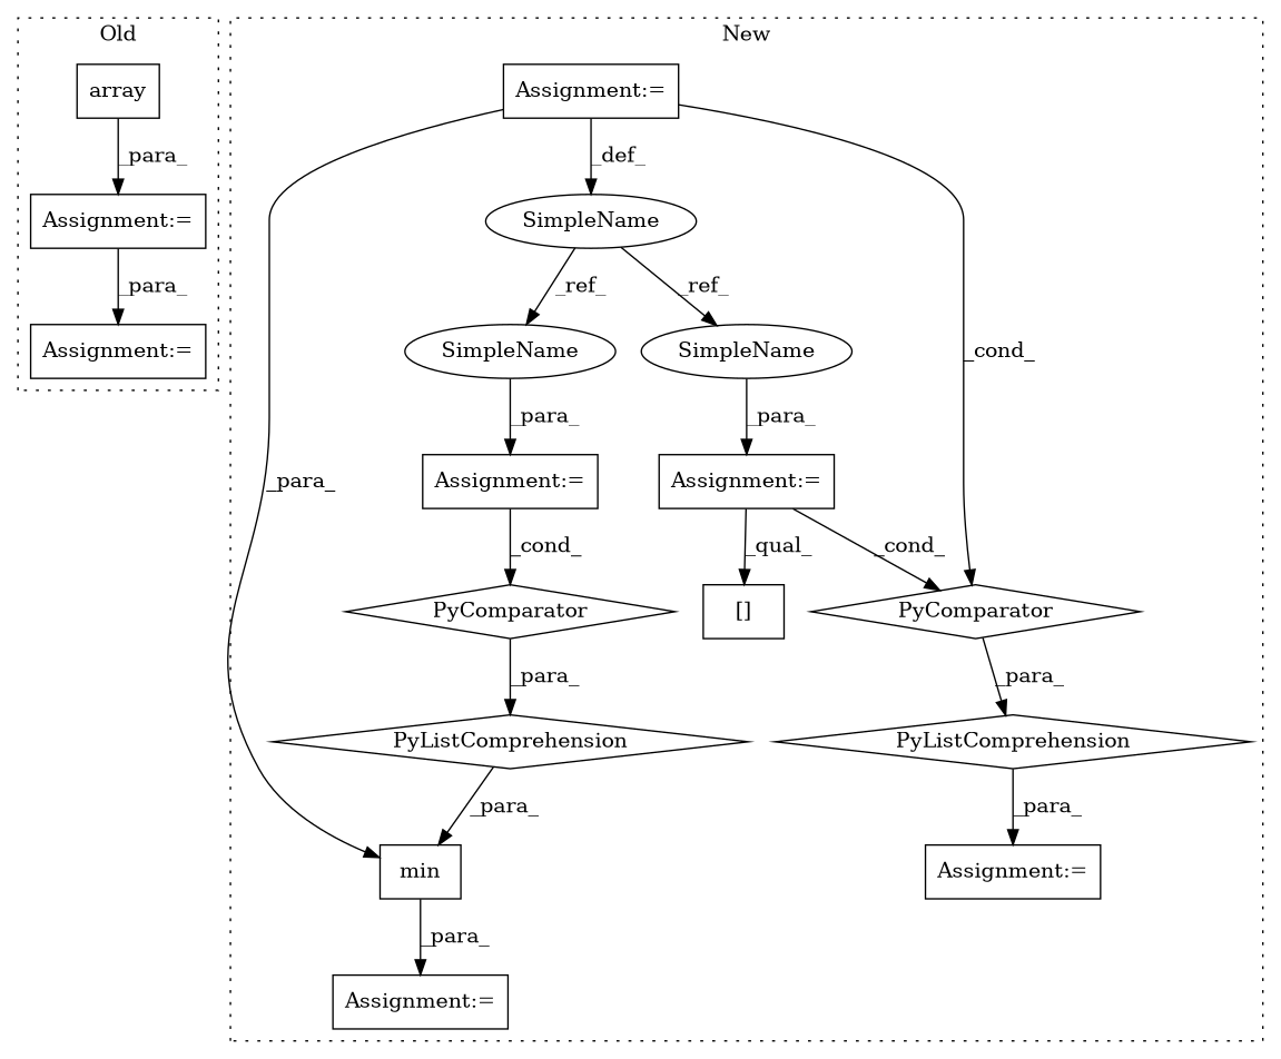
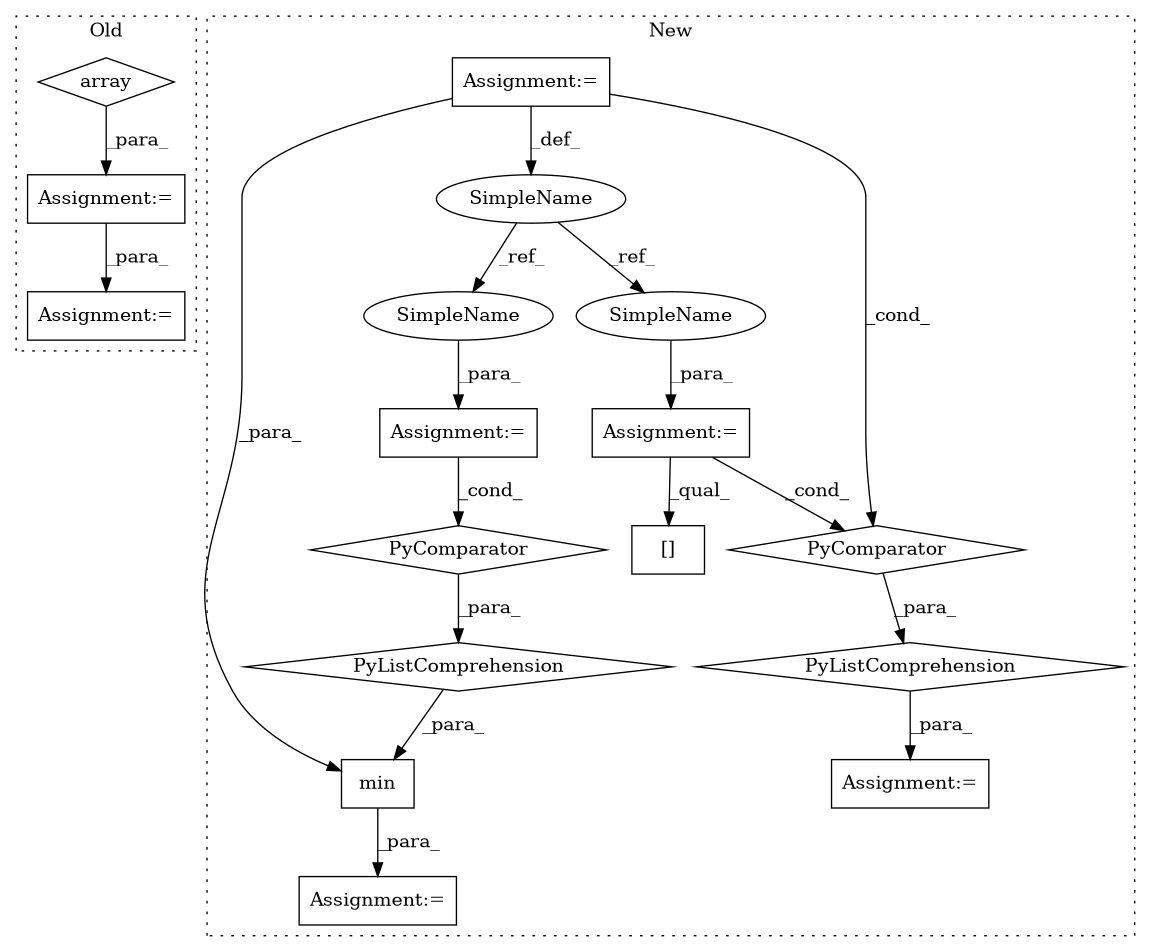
  digraph {
    node [a=7 l=1 s=4510 shape=box]
-   n1 [a=32 l="6,1" label=array s="3727,3764"]
+   n1 [a=32 l="6,1" label=array s="3727,3764" shape=diamond]
    n2 [label="Assignment:=" s=3838]
    n3 [label="Assignment:=" s=3720]
    n4 [a=113 l=25 label=PyComparator shape=diamond]
    n5 [a=109 l=107 label=PyListComprehension s=4436 shape=diamond]
    n6 [l=12 label="Assignment:=" s=4153]
    n7 [label="Assignment:=" s=4420]
    n8 [a=2 l="2,1" label="[]" s="4574,4599"]
    n9 [label="Assignment:=" s=4709]
    n10 [l=25 label="Assignment:="]
    n11 [a=32 l="15,-5" label=min s="4421,4543"]
    n12 [a=42 l=9 label=SimpleName s=4259 shape=ellipse]
    n13 [l=25 label="Assignment:=" s=4668]
    n14 [a=109 l=127 label=PyListComprehension s=4574 shape=diamond]
    n15 [a=113 l=25 label=PyComparator s=4668 shape=diamond]
    n16 [a=42 l=9 label=SimpleName s=4517 shape=ellipse]
    n17 [a=42 l=9 label=SimpleName s=4675 shape=ellipse]
    subgraph cluster_1 {
      label=Old
      style=dotted
      n1
      n2
      n3
    }
    subgraph cluster_2 {
      label=New
      style=dotted
      n4
      n5
      n6
      n7
      n8
      n9
      n10
      n11
      n12
      n13
      n14
      n15
      n16
      n17
    }
    n1 -> n3 [label=_para_]
    n3 -> n2 [label=_para_]
    n4 -> n5 [label=_para_]
    n5 -> n11 [label=_para_]
    n6 -> n11 [label=_para_]
    n6 -> n12 [label=_def_]
    n6 -> n15 [label=_cond_]
    n10 -> n4 [label=_cond_]
    n11 -> n7 [label=_para_]
    n12 -> n16 [label=_ref_]
    n12 -> n17 [label=_ref_]
    n13 -> n8 [label=_qual_]
    n13 -> n15 [label=_cond_]
    n14 -> n9 [label=_para_]
    n15 -> n14 [label=_para_]
    n16 -> n10 [label=_para_]
    n17 -> n13 [label=_para_]
  }
